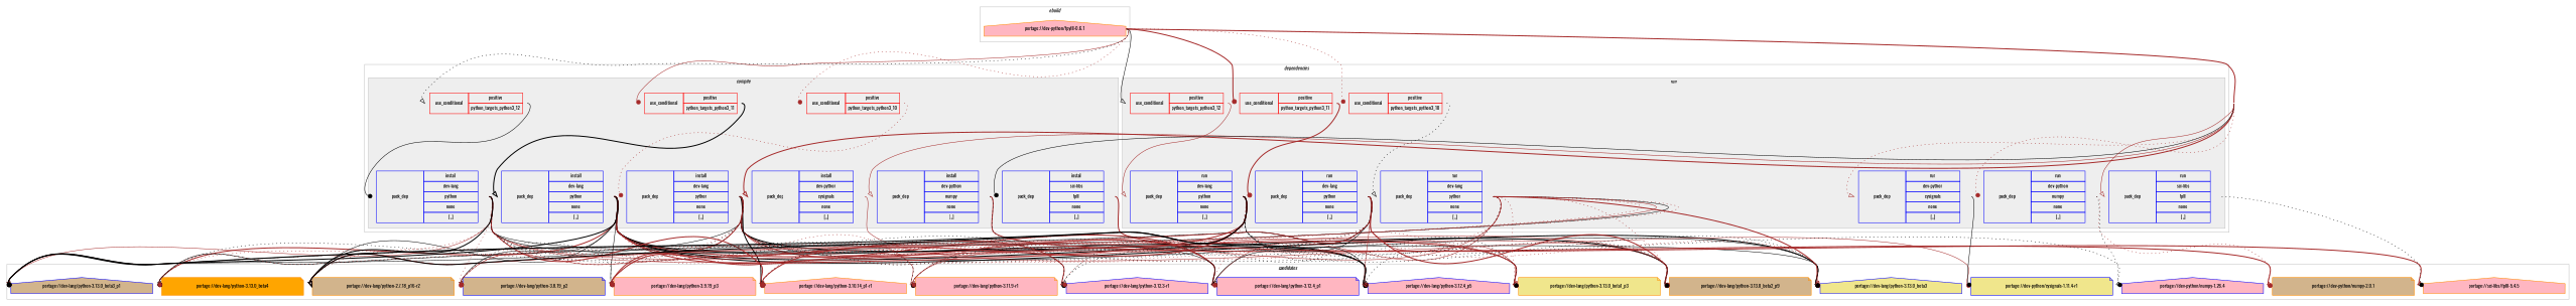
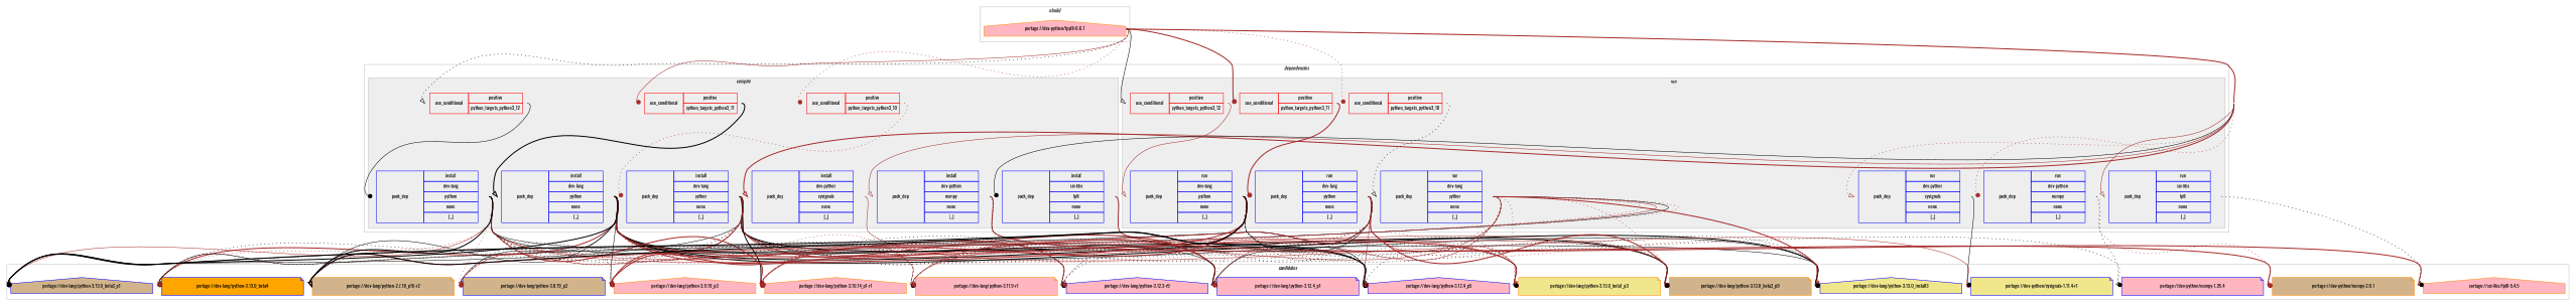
  digraph {
    compound=true
    concentrate=true
    fontname=Oswald
    fontsize=10
    newrank=true
    rankdir=TB
    ranksep=1.5
    node [color=blue fontname=Oswald fontsize=10 shape=none]
    edge [arrowhead=dot color=brown fontname=Oswald headport=w style=dotted tailport=e weight=100]
    n1 [color=darkorange fillcolor=lightpink label="portage://dev-python/fpylll-0.6.1" shape=house style=filled width=4]
    n2 [label=<<TABLE BORDER="0" CELLBORDER="1" CELLSPACING="0" CELLPADDING="4" WIDTH="220"><TR><TD ROWSPAN="6" CELLPADDING="30">pack_dep</TD></TR><TR><TD WIDTH="110">install</TD></TR><TR><TD>dev-lang</TD></TR><TR><TD>python</TD></TR><TR><TD>none</TD></TR><TR><TD>[,,]</TD></TR></TABLE>>]
    n3 [color=red label=<<TABLE BORDER="0" CELLBORDER="1" CELLSPACING="0" CELLPADDING="4"><TR><TD ROWSPAN="3" CELLPADDING="10">use_conditional</TD></TR><TR><TD>positive</TD></TR><TR><TD>python_targets_python3_10</TD></TR></TABLE>>]
    n4 [label=<<TABLE BORDER="0" CELLBORDER="1" CELLSPACING="0" CELLPADDING="4" WIDTH="220"><TR><TD ROWSPAN="6" CELLPADDING="30">pack_dep</TD></TR><TR><TD WIDTH="110">install</TD></TR><TR><TD>dev-lang</TD></TR><TR><TD>python</TD></TR><TR><TD>none</TD></TR><TR><TD>[,,]</TD></TR></TABLE>>]
    n5 [color=red label=<<TABLE BORDER="0" CELLBORDER="1" CELLSPACING="0" CELLPADDING="4"><TR><TD ROWSPAN="3" CELLPADDING="10">use_conditional</TD></TR><TR><TD>positive</TD></TR><TR><TD>python_targets_python3_11</TD></TR></TABLE>>]
    n6 [label=<<TABLE BORDER="0" CELLBORDER="1" CELLSPACING="0" CELLPADDING="4" WIDTH="220"><TR><TD ROWSPAN="6" CELLPADDING="30">pack_dep</TD></TR><TR><TD WIDTH="110">install</TD></TR><TR><TD>dev-lang</TD></TR><TR><TD>python</TD></TR><TR><TD>none</TD></TR><TR><TD>[,,]</TD></TR></TABLE>>]
    n7 [color=red label=<<TABLE BORDER="0" CELLBORDER="1" CELLSPACING="0" CELLPADDING="4"><TR><TD ROWSPAN="3" CELLPADDING="10">use_conditional</TD></TR><TR><TD>positive</TD></TR><TR><TD>python_targets_python3_12</TD></TR></TABLE>>]
    n8 [label=<<TABLE BORDER="0" CELLBORDER="1" CELLSPACING="0" CELLPADDING="4" WIDTH="220"><TR><TD ROWSPAN="6" CELLPADDING="30">pack_dep</TD></TR><TR><TD WIDTH="110">install</TD></TR><TR><TD>dev-python</TD></TR><TR><TD>cysignals</TD></TR><TR><TD>none</TD></TR><TR><TD>[,,]</TD></TR></TABLE>>]
    n9 [label=<<TABLE BORDER="0" CELLBORDER="1" CELLSPACING="0" CELLPADDING="4" WIDTH="220"><TR><TD ROWSPAN="6" CELLPADDING="30">pack_dep</TD></TR><TR><TD WIDTH="110">install</TD></TR><TR><TD>dev-python</TD></TR><TR><TD>numpy</TD></TR><TR><TD>none</TD></TR><TR><TD>[,,]</TD></TR></TABLE>>]
    n10 [label=<<TABLE BORDER="0" CELLBORDER="1" CELLSPACING="0" CELLPADDING="4" WIDTH="220"><TR><TD ROWSPAN="6" CELLPADDING="30">pack_dep</TD></TR><TR><TD WIDTH="110">install</TD></TR><TR><TD>sci-libs</TD></TR><TR><TD>fplll</TD></TR><TR><TD>none</TD></TR><TR><TD>[,,]</TD></TR></TABLE>>]
    n11 [label=<<TABLE BORDER="0" CELLBORDER="1" CELLSPACING="0" CELLPADDING="4" WIDTH="220"><TR><TD ROWSPAN="6" CELLPADDING="30">pack_dep</TD></TR><TR><TD WIDTH="110">run</TD></TR><TR><TD>dev-lang</TD></TR><TR><TD>python</TD></TR><TR><TD>none</TD></TR><TR><TD>[,,]</TD></TR></TABLE>>]
    n12 [color=red label=<<TABLE BORDER="0" CELLBORDER="1" CELLSPACING="0" CELLPADDING="4"><TR><TD ROWSPAN="3" CELLPADDING="10">use_conditional</TD></TR><TR><TD>positive</TD></TR><TR><TD>python_targets_python3_10</TD></TR></TABLE>>]
    n13 [label=<<TABLE BORDER="0" CELLBORDER="1" CELLSPACING="0" CELLPADDING="4" WIDTH="220"><TR><TD ROWSPAN="6" CELLPADDING="30">pack_dep</TD></TR><TR><TD WIDTH="110">run</TD></TR><TR><TD>dev-lang</TD></TR><TR><TD>python</TD></TR><TR><TD>none</TD></TR><TR><TD>[,,]</TD></TR></TABLE>>]
    n14 [color=red label=<<TABLE BORDER="0" CELLBORDER="1" CELLSPACING="0" CELLPADDING="4"><TR><TD ROWSPAN="3" CELLPADDING="10">use_conditional</TD></TR><TR><TD>positive</TD></TR><TR><TD>python_targets_python3_11</TD></TR></TABLE>>]
    n15 [label=<<TABLE BORDER="0" CELLBORDER="1" CELLSPACING="0" CELLPADDING="4" WIDTH="220"><TR><TD ROWSPAN="6" CELLPADDING="30">pack_dep</TD></TR><TR><TD WIDTH="110">run</TD></TR><TR><TD>dev-lang</TD></TR><TR><TD>python</TD></TR><TR><TD>none</TD></TR><TR><TD>[,,]</TD></TR></TABLE>>]
    n16 [color=red label=<<TABLE BORDER="0" CELLBORDER="1" CELLSPACING="0" CELLPADDING="4"><TR><TD ROWSPAN="3" CELLPADDING="10">use_conditional</TD></TR><TR><TD>positive</TD></TR><TR><TD>python_targets_python3_12</TD></TR></TABLE>>]
    n17 [label=<<TABLE BORDER="0" CELLBORDER="1" CELLSPACING="0" CELLPADDING="4" WIDTH="220"><TR><TD ROWSPAN="6" CELLPADDING="30">pack_dep</TD></TR><TR><TD WIDTH="110">run</TD></TR><TR><TD>dev-python</TD></TR><TR><TD>cysignals</TD></TR><TR><TD>none</TD></TR><TR><TD>[,,]</TD></TR></TABLE>>]
    n18 [label=<<TABLE BORDER="0" CELLBORDER="1" CELLSPACING="0" CELLPADDING="4" WIDTH="220"><TR><TD ROWSPAN="6" CELLPADDING="30">pack_dep</TD></TR><TR><TD WIDTH="110">run</TD></TR><TR><TD>dev-python</TD></TR><TR><TD>numpy</TD></TR><TR><TD>none</TD></TR><TR><TD>[,,]</TD></TR></TABLE>>]
    n19 [label=<<TABLE BORDER="0" CELLBORDER="1" CELLSPACING="0" CELLPADDING="4" WIDTH="220"><TR><TD ROWSPAN="6" CELLPADDING="30">pack_dep</TD></TR><TR><TD WIDTH="110">run</TD></TR><TR><TD>sci-libs</TD></TR><TR><TD>fplll</TD></TR><TR><TD>none</TD></TR><TR><TD>[,,]</TD></TR></TABLE>>]
-   n20 [color=darkorange fillcolor=orange label="portage://dev-lang/python-3.13.0_beta4" shape=note style=filled width=4]
+   n20 [fillcolor=orange label="portage://dev-lang/python-3.13.0_beta4" shape=note style=filled width=4]
    n21 [fillcolor=tan label="portage://dev-lang/python-3.13.0_beta3_p1" shape=house style=filled width=4]
-   n22 [fillcolor=khaki label="portage://dev-lang/python-3.13.0_beta3" shape=house style=filled width=4]
+   n22 [fillcolor=khaki label="portage://dev-lang/python-3.13.0_install3" shape=house style=filled width=4]
    n23 [color=darkorange fillcolor=tan label="portage://dev-lang/python-3.13.0_beta2_p9" shape=note style=filled width=4]
    n24 [color=darkorange fillcolor=khaki label="portage://dev-lang/python-3.13.0_beta1_p3" shape=note style=filled width=4]
    n25 [fillcolor=lightpink label="portage://dev-lang/python-3.12.4_p5" shape=house style=filled width=4]
    n26 [fillcolor=lightpink label="portage://dev-lang/python-3.12.4_p1" shape=note style=filled width=4]
-   n27 [fillcolor=lightpink label="portage://dev-lang/python-3.12.3-r1" shape=house style=filled width=4]
+   n27 [fillcolor=lightpink label="portage://dev-lang/python-3.12.3-r9" shape=house style=filled width=4]
    n28 [color=darkorange fillcolor=lightpink label="portage://dev-lang/python-3.11.9-r1" shape=note style=filled width=4]
    n29 [color=darkorange fillcolor=lightpink label="portage://dev-lang/python-3.10.14_p1-r1" shape=house style=filled width=4]
-   n30 [color=darkorange fillcolor=lightpink label="portage://dev-lang/python-3.9.19_p3" shape=note style=filled width=4]
+   n30 [color=darkorange fillcolor=lightpink label="portage://dev-lang/python-3.9.19_p3" shape=house style=filled width=4]
    n31 [fillcolor=tan label="portage://dev-lang/python-3.8.19_p2" shape=note style=filled width=4]
    n32 [color=darkorange fillcolor=tan label="portage://dev-lang/python-2.7.18_p16-r2" shape=note style=filled width=4]
    n33 [fillcolor=khaki label="portage://dev-python/cysignals-1.11.4-r1" shape=note style=filled width=4]
    n34 [color=darkorange fillcolor=tan label="portage://dev-python/numpy-2.0.1" shape=note style=filled width=4]
-   n35 [fillcolor=lightpink label="portage://dev-python/numpy-1.26.4" shape=house style=filled width=4]
+   n35 [fillcolor=lightpink label="portage://dev-python/numpy-1.26.4" shape=note style=filled width=4]
    n36 [color=darkorange fillcolor=lightpink label="portage://sci-libs/fplll-5.4.5" shape=house style=filled width=4]
    subgraph cluster_1 {
      color=gray
      label=<<i>dependencies</i>>
      subgraph cluster_2 {
        color=gray
        fillcolor="#eeeeee"
        label=<<i>compile</i>>
        style=filled
        subgraph sub_3 {
          color=gray
          fillcolor="#eeeeee"
          label=<<i>compile</i>>
          style=filled
          n3
          subgraph sub_4 {
            color=gray
            fillcolor="#eeeeee"
            label=<<i>compile</i>>
            style=filled
            n2
          }
        }
        subgraph sub_5 {
          color=gray
          fillcolor="#eeeeee"
          label=<<i>compile</i>>
          style=filled
          n5
          subgraph sub_6 {
            color=gray
            fillcolor="#eeeeee"
            label=<<i>compile</i>>
            style=filled
            n4
          }
        }
        subgraph sub_7 {
          color=gray
          fillcolor="#eeeeee"
          label=<<i>compile</i>>
          style=filled
          n7
          subgraph sub_8 {
            color=gray
            fillcolor="#eeeeee"
            label=<<i>compile</i>>
            style=filled
            n6
          }
        }
        subgraph sub_9 {
          color=gray
          fillcolor="#eeeeee"
          label=<<i>compile</i>>
          style=filled
          n8
        }
        subgraph sub_10 {
          color=gray
          fillcolor="#eeeeee"
          label=<<i>compile</i>>
          style=filled
          n9
        }
        subgraph sub_11 {
          color=gray
          fillcolor="#eeeeee"
          label=<<i>compile</i>>
          style=filled
          n10
        }
      }
      subgraph cluster_12 {
        color=gray
        fillcolor="#eeeeee"
        label=<<i>compile and run</i>>
        style=filled
      }
      subgraph cluster_13 {
        color=gray
        fillcolor="#eeeeee"
        label=<<i>run</i>>
        style=filled
        subgraph sub_14 {
          color=gray
          fillcolor="#eeeeee"
          label=<<i>run</i>>
          style=filled
          n12
          subgraph sub_15 {
            color=gray
            fillcolor="#eeeeee"
            label=<<i>run</i>>
            style=filled
            n11
          }
        }
        subgraph sub_16 {
          color=gray
          fillcolor="#eeeeee"
          label=<<i>run</i>>
          style=filled
          n14
          subgraph sub_17 {
            color=gray
            fillcolor="#eeeeee"
            label=<<i>run</i>>
            style=filled
            n13
          }
        }
        subgraph sub_18 {
          color=gray
          fillcolor="#eeeeee"
          label=<<i>run</i>>
          style=filled
          n16
          subgraph sub_19 {
            color=gray
            fillcolor="#eeeeee"
            label=<<i>run</i>>
            style=filled
            n15
          }
        }
        subgraph sub_20 {
          color=gray
          fillcolor="#eeeeee"
          label=<<i>run</i>>
          style=filled
          n17
        }
        subgraph sub_21 {
          color=gray
          fillcolor="#eeeeee"
          label=<<i>run</i>>
          style=filled
          n18
        }
        subgraph sub_22 {
          color=gray
          fillcolor="#eeeeee"
          label=<<i>run</i>>
          style=filled
          n19
        }
      }
    }
    subgraph cluster_23 {
      color=gray
      label=<<i>ebuild</i>>
      n1
    }
    subgraph cluster_24 {
      color=gray
      label=<<i>candidates</i>>
      rank=same
      subgraph sub_25 {
        color=black
        label=<<i>candidates</i>>
        nodesep=1
        rank=same
        n20
        n21
        n22
        n23
        n24
        n25
        n26
        n27
        n28
        n29
        n30
        n31
        n32
      }
      subgraph sub_26 {
        color=black
        label=<<i>candidates</i>>
        nodesep=1
        rank=same
        n20
        n21
        n22
        n23
        n24
        n25
        n26
        n27
        n28
        n29
        n30
        n31
        n32
      }
      subgraph sub_27 {
        color=black
        label=<<i>candidates</i>>
        nodesep=1
        rank=same
        n20
        n21
        n22
        n23
        n24
        n25
        n26
        n27
        n28
        n29
        n30
        n31
        n32
      }
      subgraph sub_28 {
        color=black
        label=<<i>candidates</i>>
        nodesep=1
        rank=same
        n33
      }
      subgraph sub_29 {
        color=black
        label=<<i>candidates</i>>
        nodesep=1
        rank=same
        n34
        n35
      }
      subgraph sub_30 {
        color=black
        label=<<i>candidates</i>>
        nodesep=1
        rank=same
        n36
      }
      subgraph sub_31 {
        color=black
        label=<<i>candidates</i>>
        nodesep=1
        rank=same
        n20
        n21
        n22
        n23
        n24
        n25
        n26
        n27
        n28
        n29
        n30
        n31
        n32
      }
      subgraph sub_32 {
        color=black
        label=<<i>candidates</i>>
        nodesep=1
        rank=same
        n20
        n21
        n22
        n23
        n24
        n25
        n26
        n27
        n28
        n29
        n30
        n31
        n32
      }
      subgraph sub_33 {
        color=black
        label=<<i>candidates</i>>
        nodesep=1
        rank=same
        n20
        n21
        n22
        n23
        n24
        n25
        n26
        n27
        n28
        n29
        n30
        n31
        n32
      }
      subgraph sub_34 {
        color=black
        label=<<i>candidates</i>>
        nodesep=1
        rank=same
        n33
      }
      subgraph sub_35 {
        color=black
        label=<<i>candidates</i>>
        nodesep=1
        rank=same
        n34
        n35
      }
      subgraph sub_36 {
        color=black
        label=<<i>candidates</i>>
        nodesep=1
        rank=same
        n36
      }
    }
    n1 -> n3 [weight=20]
    n1 -> n5 [style=solid weight=20]
    n1 -> n7 [arrowhead=onormal color=black weight=20]
    n1 -> n8 [arrowhead=onormal style=bold weight=20]
    n1 -> n9 [arrowhead=onormal style=solid weight=20]
    n1 -> n10 [color=black style=solid weight=20]
    n1 -> n12 [weight=20]
    n1 -> n14 [style=bold weight=20]
    n1 -> n16 [arrowhead=onormal color=black style=solid weight=20]
    n1 -> n17 [arrowhead=onormal weight=20]
    n1 -> n18 [weight=20]
    n1 -> n19 [arrowhead=onormal style=solid weight=20]
    n2 -> n20 [arrowhead=onormal color=black]
    n2 -> n21 [arrowhead=onormal color=black style=solid]
    n2 -> n22 [arrowhead=onormal color=black style=solid]
    n2 -> n23 [style=solid]
    n2 -> n24 [arrowhead=onormal color=black]
    n2 -> n25 [color=black style=bold]
    n2 -> n26 [arrowhead=onormal style=bold]
    n2 -> n27 [color=black]
    n2 -> n28 [style=solid]
    n2 -> n29 [arrowhead=onormal color=black style=bold]
    n2 -> n30 [style=bold]
    n2 -> n31 [arrowhead=onormal color=black]
    n2 -> n32 [arrowhead=onormal]
    n3 -> n2 [weight=20]
    n4 -> n20 [style=bold]
    n4 -> n21 [color=black style=bold]
    n4 -> n22 [color=black style=bold]
    n4 -> n23 [color=black style=bold]
    n4 -> n24 [arrowhead=onormal style=bold]
    n4 -> n25 [color=black style=bold]
    n4 -> n26 [arrowhead=onormal style=bold]
    n4 -> n27 [arrowhead=onormal style=bold]
    n4 -> n28 [arrowhead=onormal]
    n4 -> n29
    n4 -> n30 [arrowhead=onormal color=black style=solid]
    n4 -> n31 [color=black style=solid]
    n4 -> n32 [arrowhead=onormal color=black style=solid]
    n5 -> n4 [arrowhead=onormal color=black style=bold weight=20]
    n6 -> n20
    n6 -> n21 [style=solid]
    n6 -> n22 [color=black style=solid]
    n6 -> n23 [style=solid]
    n6 -> n24 [style=solid]
    n6 -> n25 [arrowhead=onormal]
    n6 -> n26 [arrowhead=onormal color=black style=solid]
    n6 -> n27 [color=black]
    n6 -> n28 [color=black]
    n6 -> n29 [style=bold]
    n6 -> n30 [color=black]
    n6 -> n31
    n6 -> n32 [arrowhead=onormal color=black style=bold]
    n7 -> n6 [color=black style=solid weight=20]
    n8 -> n33 [style=solid]
    n9 -> n34 [style=bold]
    n9 -> n35 [arrowhead=onormal color=black]
    n10 -> n36 [arrowhead=onormal style=bold]
    n11 -> n20 [color=black style=solid]
    n11 -> n21 [arrowhead=onormal]
    n11 -> n22 [arrowhead=onormal style=bold]
    n11 -> n23
    n11 -> n24 [arrowhead=onormal]
    n11 -> n25 [color=black]
    n11 -> n26 [style=solid]
    n11 -> n27 [arrowhead=onormal color=black]
    n11 -> n28 [arrowhead=onormal style=solid]
    n11 -> n29 [arrowhead=onormal]
    n11 -> n30
    n11 -> n31
    n11 -> n32 [arrowhead=onormal style=solid]
    n12 -> n11 [arrowhead=onormal color=black weight=20]
    n13 -> n20 [color=black]
    n13 -> n21 [color=black style=solid]
    n13 -> n22
    n13 -> n23 [style=bold]
    n13 -> n24 [arrowhead=onormal style=solid]
    n13 -> n25 [style=solid]
    n13 -> n26 [arrowhead=onormal color=black style=solid]
    n13 -> n27 [color=black]
    n13 -> n28 [color=black]
    n13 -> n29 [color=black]
    n13 -> n30
    n13 -> n31 [style=solid]
    n13 -> n32 [arrowhead=onormal style=solid]
    n14 -> n13 [style=bold weight=20]
    n15 -> n20
    n15 -> n21 [color=black style=bold]
    n15 -> n22 [color=black]
    n15 -> n23 [color=black]
    n15 -> n24 [color=black]
    n15 -> n25 [arrowhead=onormal color=black style=solid]
    n15 -> n26
    n15 -> n27
    n15 -> n28 [style=solid]
    n15 -> n29 [style=bold]
    n15 -> n30 [arrowhead=onormal style=bold]
    n15 -> n31 [arrowhead=onormal]
    n15 -> n32 [arrowhead=onormal color=black style=bold]
    n16 -> n15 [arrowhead=onormal style=solid weight=20]
    n17 -> n33 [color=black style=solid]
    n18 -> n34 [arrowhead=onormal]
    n18 -> n35 [color=black]
    n19 -> n36 [color=black]
  }
